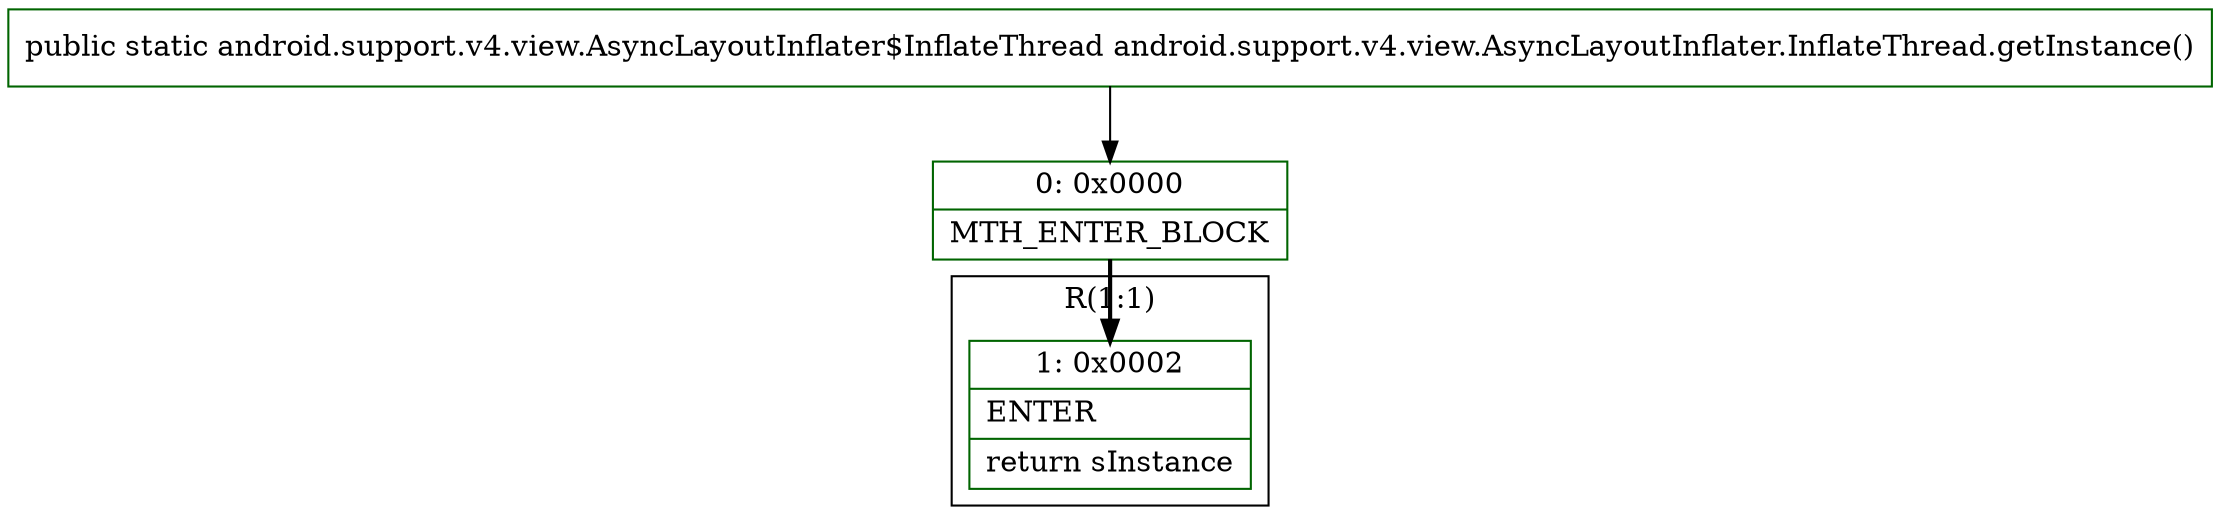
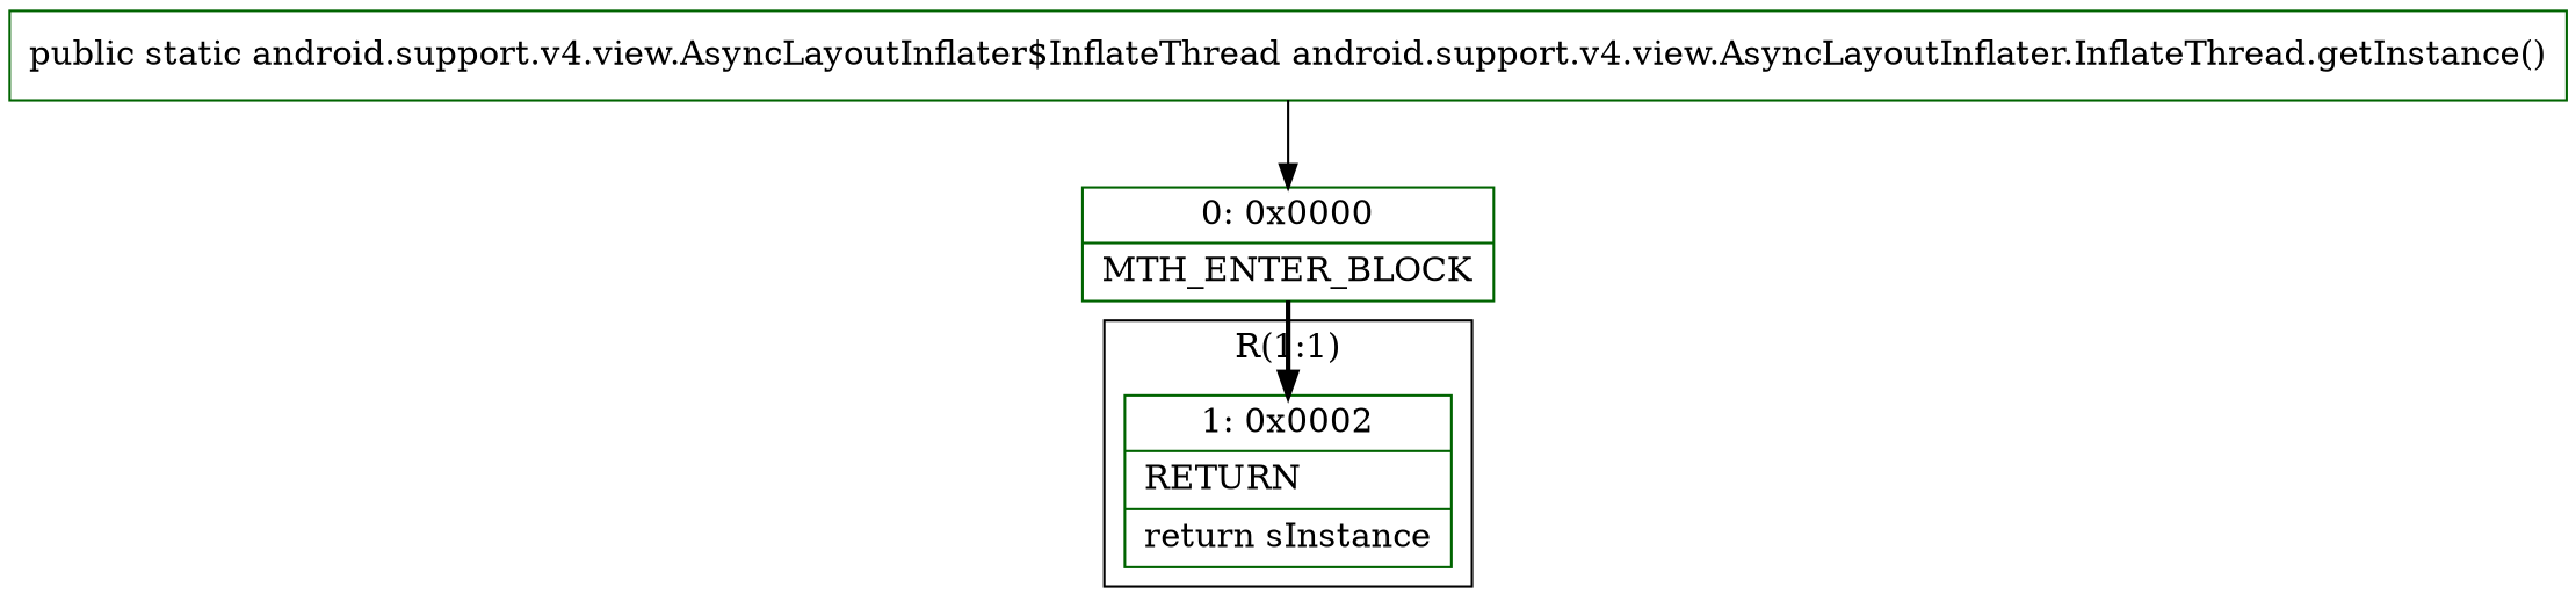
  digraph {
    node [color=darkgreen shape=record]
    edge [arrowhead=normal]
-   n1 [label="{1\:\ 0x0002|ENTER\l|return sInstance\l}"]
+   n1 [label="{1\:\ 0x0002|RETURN\l|return sInstance\l}"]
    n2 [label="{0\:\ 0x0000|MTH_ENTER_BLOCK\l}"]
    n3 [label="{public static android.support.v4.view.AsyncLayoutInflater$InflateThread android.support.v4.view.AsyncLayoutInflater.InflateThread.getInstance() }"]
    subgraph cluster_1 {
      label="R(1:1)"
      n1
    }
    n2 -> n1 [style=bold]
    n3 -> n2 [style=solid]
  }
